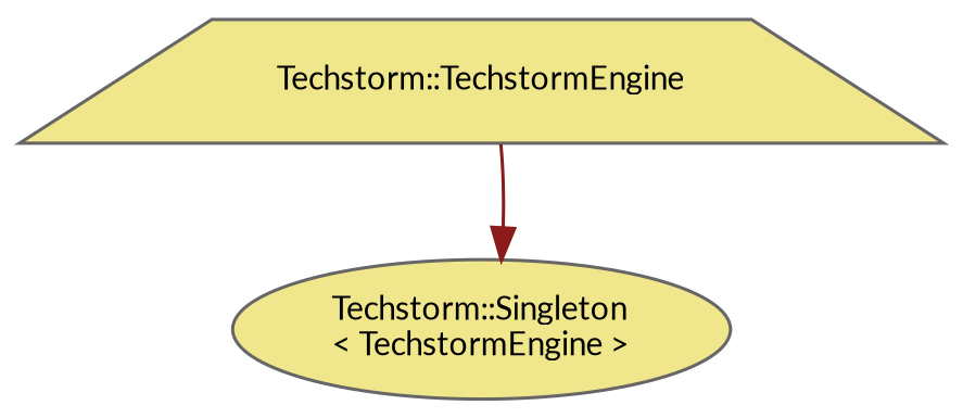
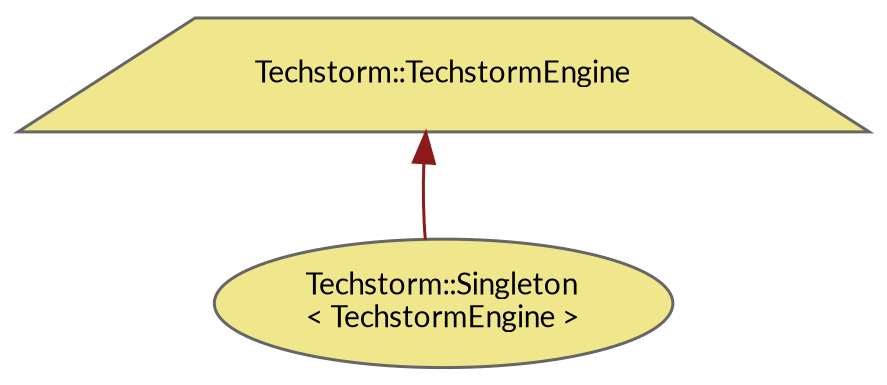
  digraph {
    fontname=Lato
    node [color=gray40 fillcolor=khaki fontname=Lato fontsize=10 style=filled]
    n1 [fontcolor=black height=0.2 label="Techstorm::TechstormEngine" shape=trapezium width=0.4]
    n2 [height=0.2 label="Techstorm::Singleton\l\< TechstormEngine \>" shape=ellipse width=0.4]
-   n2 -> n1 [color=firebrick4 dir=back fontname=Lato fontsize=10 labelfontname=Helvetica labelfontsize=10 style=solid]
+   n1 -> n2 [color=firebrick4 dir=back fontname=Lato fontsize=10 labelfontname=Helvetica labelfontsize=10 style=solid]
  }
